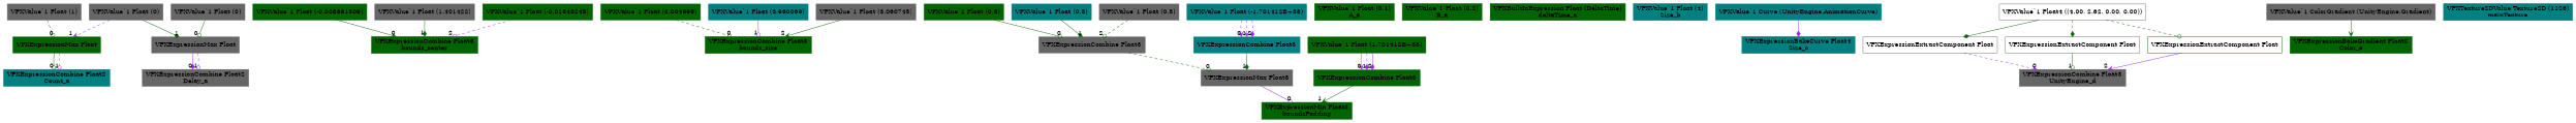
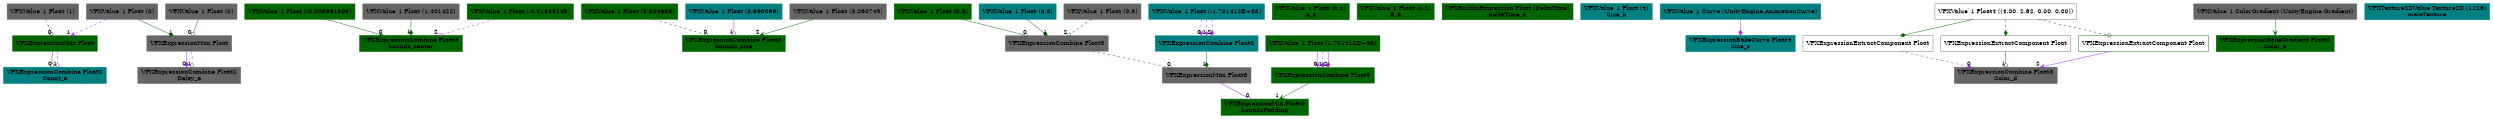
  digraph {
    node [color=darkgreen shape=box style=filled]
    edge [arrowhead=odot color=darkgreen headlabel=0 style=solid]
    n1 [color=teal label="VFXExpressionCombine Float2\nCount_a"]
    n2 [label="VFXExpressionMax Float"]
    n3 [color=gray40 label="VFXValue`1 Float (1)"]
    n4 [color=gray40 label="VFXValue`1 Float (0)"]
    n5 [color=gray40 label="VFXExpressionMax Float"]
    n6 [color=gray40 label="VFXExpressionCombine Float2\nDelay_a"]
    n7 [color=gray40 label="VFXValue`1 Float (0)"]
    n8 [label="VFXExpressionCombine Float3\nbounds_center"]
    n9 [label="VFXValue`1 Float (-0.008661509)"]
    n10 [color=gray40 label="VFXValue`1 Float (1.401422)"]
    n11 [label="VFXValue`1 Float (-0.01848245)"]
    n12 [label="VFXExpressionCombine Float3\nbounds_size"]
    n13 [label="VFXValue`1 Float (3.004998)"]
    n14 [color=teal label="VFXValue`1 Float (3.960069)"]
    n15 [color=gray40 label="VFXValue`1 Float (3.060745)"]
    n16 [label="VFXExpressionMin Float3\nboundsPadding"]
    n17 [color=gray40 label="VFXExpressionMax Float8"]
    n18 [color=gray40 label="VFXExpressionCombine Float3"]
    n19 [label="VFXValue`1 Float (0.5)"]
    n20 [color=teal label="VFXValue`1 Float (0.5)"]
    n21 [color=gray40 label="VFXValue`1 Float (0.5)"]
    n22 [color=teal label="VFXExpressionCombine Float3"]
    n23 [color=teal label="VFXValue`1 Float (-1.701412E+38)"]
    n24 [label="VFXExpressionCombine Float3"]
    n25 [label="VFXValue`1 Float (1.701412E+38)"]
    n26 [label="VFXValue`1 Float (0.1)\nA_a"]
    n27 [label="VFXValue`1 Float (0.2)\nB_a"]
    n28 [label="VFXBuiltInExpression Float (DeltaTime)\ndeltaTime_a"]
    n29 [color=teal label="VFXValue`1 Float (4)\nSize_b"]
    n30 [color=teal label="VFXExpressionBakeCurve Float4\nSize_c"]
    n31 [color=teal label="VFXValue`1 Curve (UnityEngine.AnimationCurve)"]
-   n32 [color=gray40 label="VFXExpressionCombine Float3\nUnityEngine_d"]
+   n32 [color=gray40 label="VFXExpressionCombine Float3\nColor_d"]
    n33 [color=gray40 label="VFXExpressionExtractComponent Float" style=""]
    n34 [color=gray40 label="VFXValue`1 Float4 ((4.00, 2.62, 0.00, 0.00))" style=""]
    n35 [color=gray40 label="VFXExpressionExtractComponent Float" style=""]
    n36 [label="VFXExpressionExtractComponent Float" style=""]
    n37 [label="VFXExpressionBakeGradient Float2\nColor_e"]
    n38 [color=gray40 label="VFXValue`1 ColorGradient (UnityEngine.Gradient)"]
    n39 [color=teal label="VFXTexture2DValue Texture2D (1126)\nmainTexture"]
    n2 -> n1
    n2 -> n1 [color=purple headlabel=1 style=dashed]
    n3 -> n2 [style=dashed]
    n4 -> n2 [arrowhead=vee color=purple headlabel=1 style=dashed]
    n4 -> n5 [arrowhead=diamond headlabel=1]
    n5 -> n6 [arrowhead=diamond color=purple]
    n5 -> n6 [color=purple headlabel=1 style=dashed]
    n7 -> n5
    n9 -> n8 [arrowhead=vee]
    n10 -> n8 [arrowhead=diamond headlabel=1]
    n11 -> n8 [color=purple headlabel=2 style=dashed]
    n13 -> n12 [style=dashed]
    n14 -> n12 [color=purple headlabel=1]
    n15 -> n12 [arrowhead=vee headlabel=2]
    n17 -> n16 [color=purple]
    n18 -> n17 [style=dashed]
    n19 -> n18
    n20 -> n18 [arrowhead=diamond headlabel=1]
    n21 -> n18 [headlabel=2 style=dashed]
    n22 -> n17 [arrowhead=diamond headlabel=1]
    n23 -> n22 [arrowhead=vee color=purple style=dashed]
    n23 -> n22 [arrowhead=vee color=purple headlabel=1 style=dashed]
    n23 -> n22 [arrowhead=diamond color=purple headlabel=2 style=dashed]
    n24 -> n16 [arrowhead=vee headlabel=1]
    n25 -> n24 [arrowhead=vee color=purple]
    n25 -> n24 [arrowhead=diamond color=purple headlabel=1 style=dashed]
    n25 -> n24 [arrowhead=diamond color=purple headlabel=2]
    n31 -> n30 [arrowhead=diamond color=purple headlabel=""]
    n33 -> n32 [arrowhead=vee color=purple style=dashed]
    n34 -> n33 [arrowhead=diamond headlabel=""]
    n34 -> n35 [arrowhead=diamond style=dashed headlabel=""]
    n34 -> n36 [style=dashed headlabel=""]
    n35 -> n32 [headlabel=1]
    n36 -> n32 [arrowhead=vee color=purple headlabel=2]
    n38 -> n37 [arrowhead=vee headlabel=""]
  }
